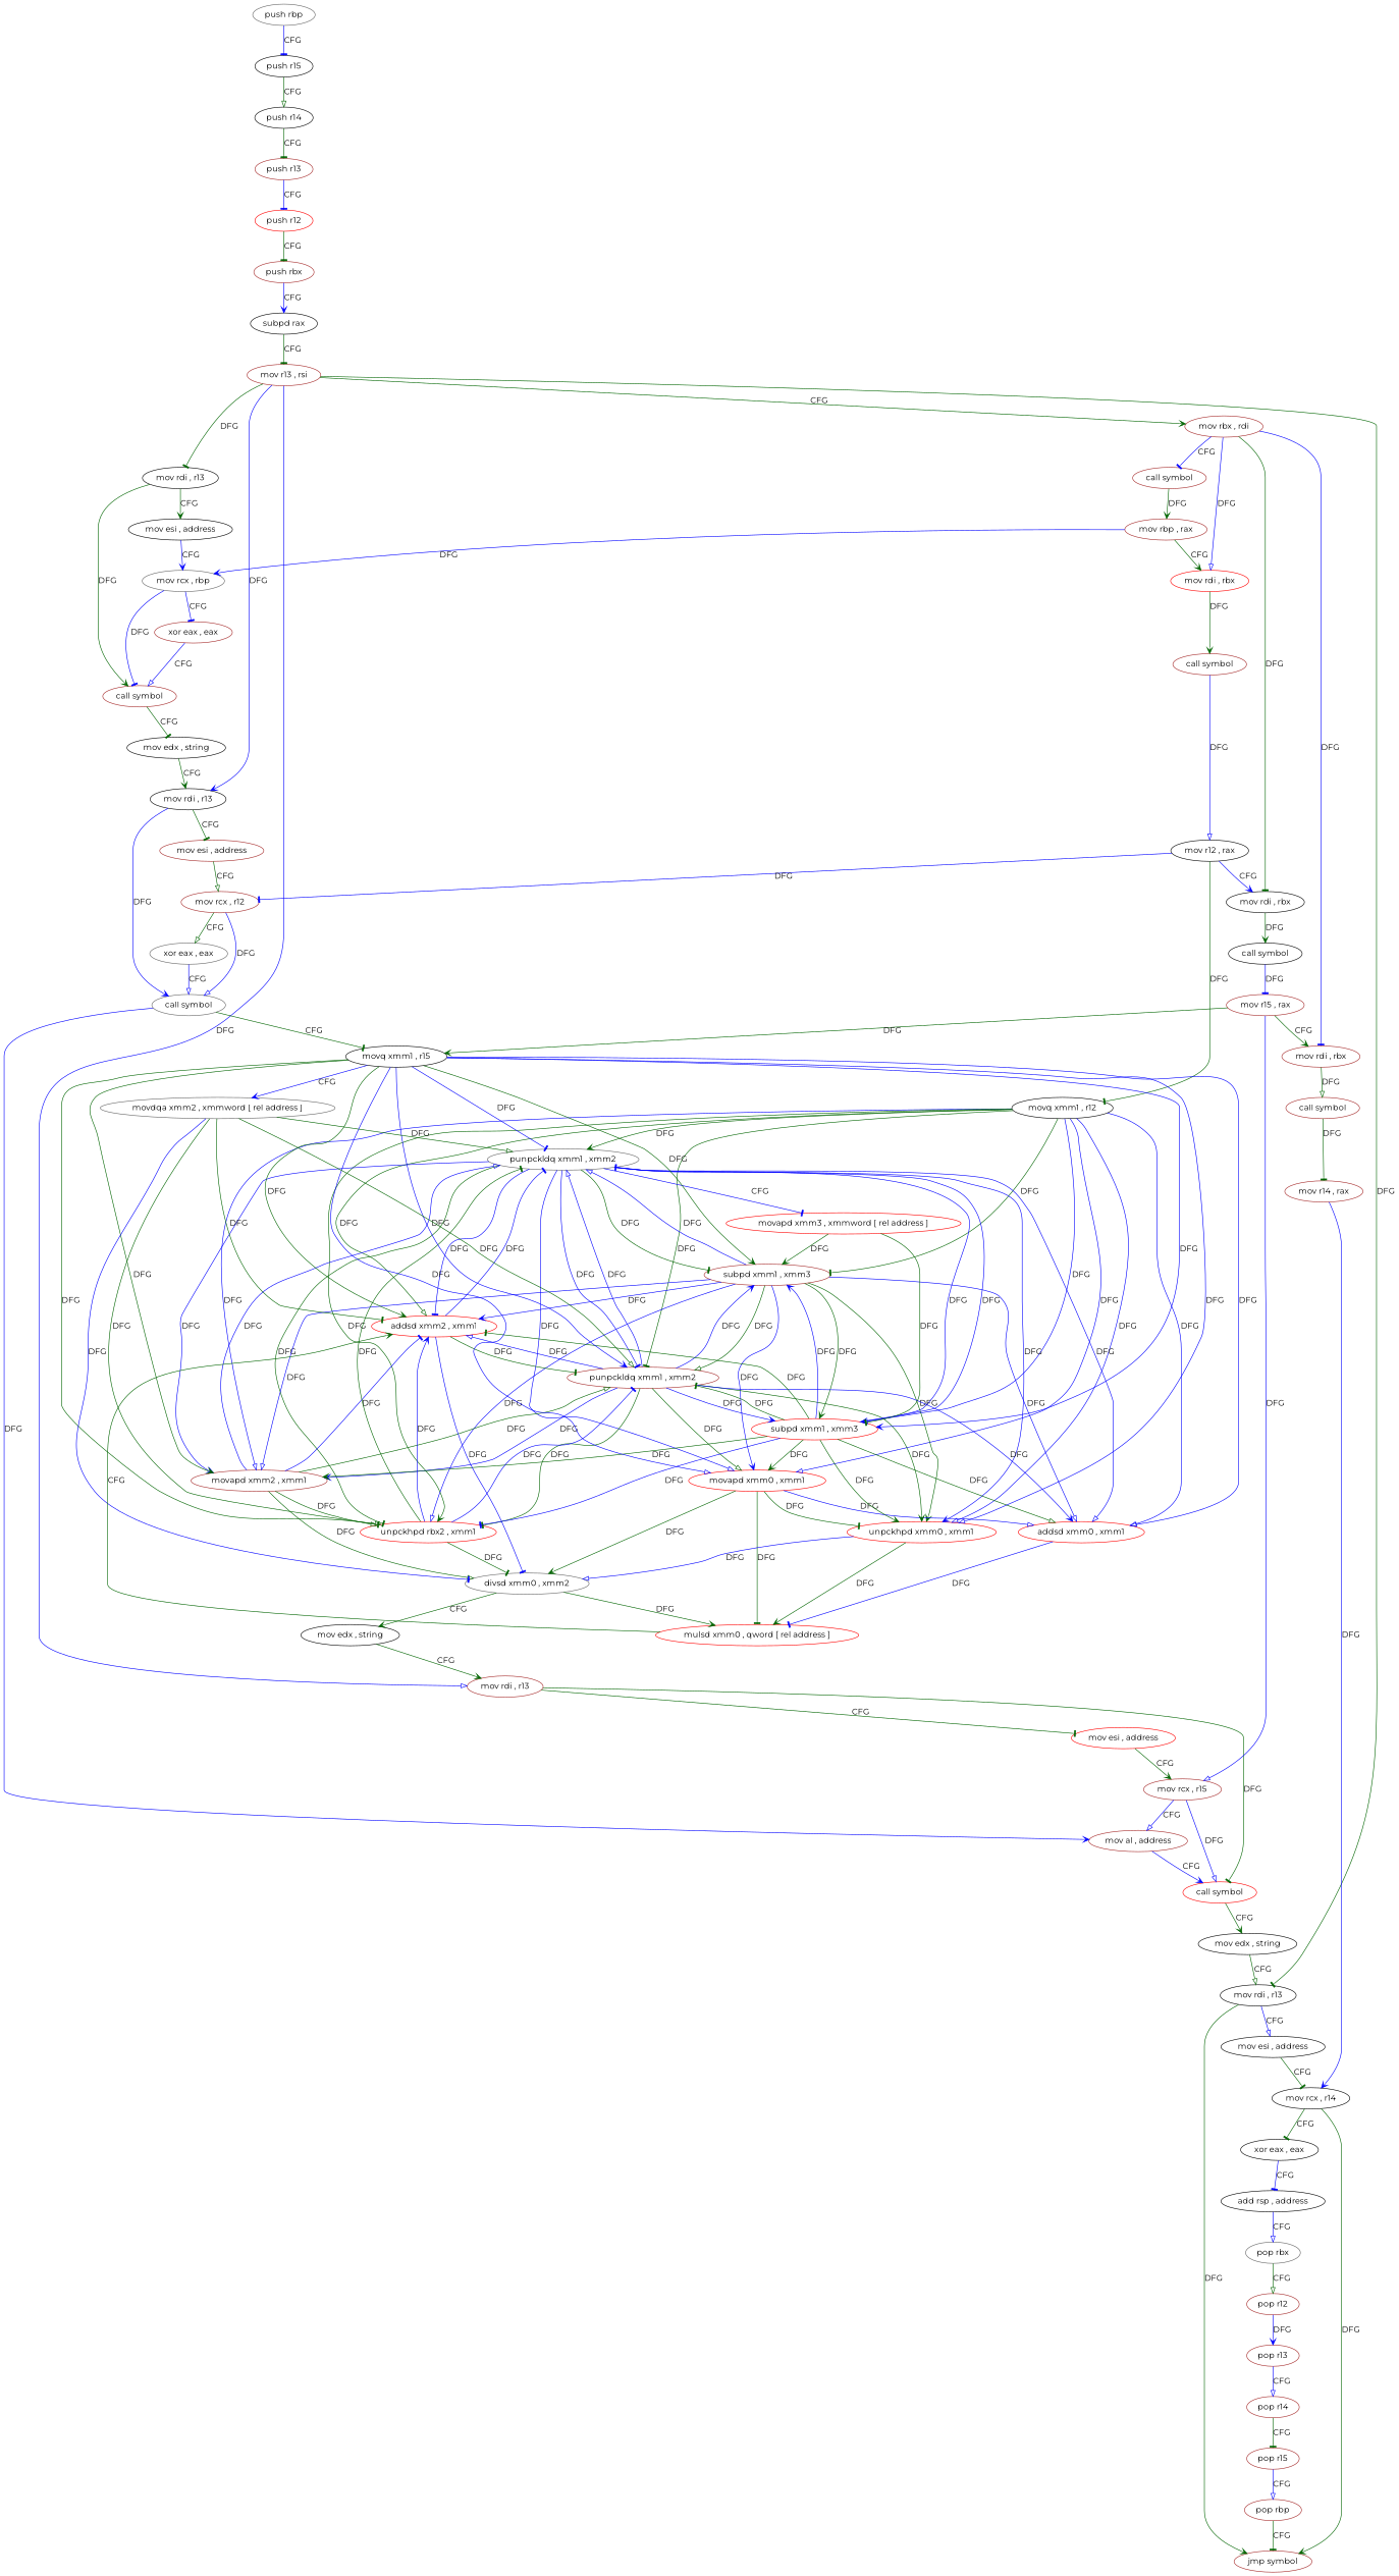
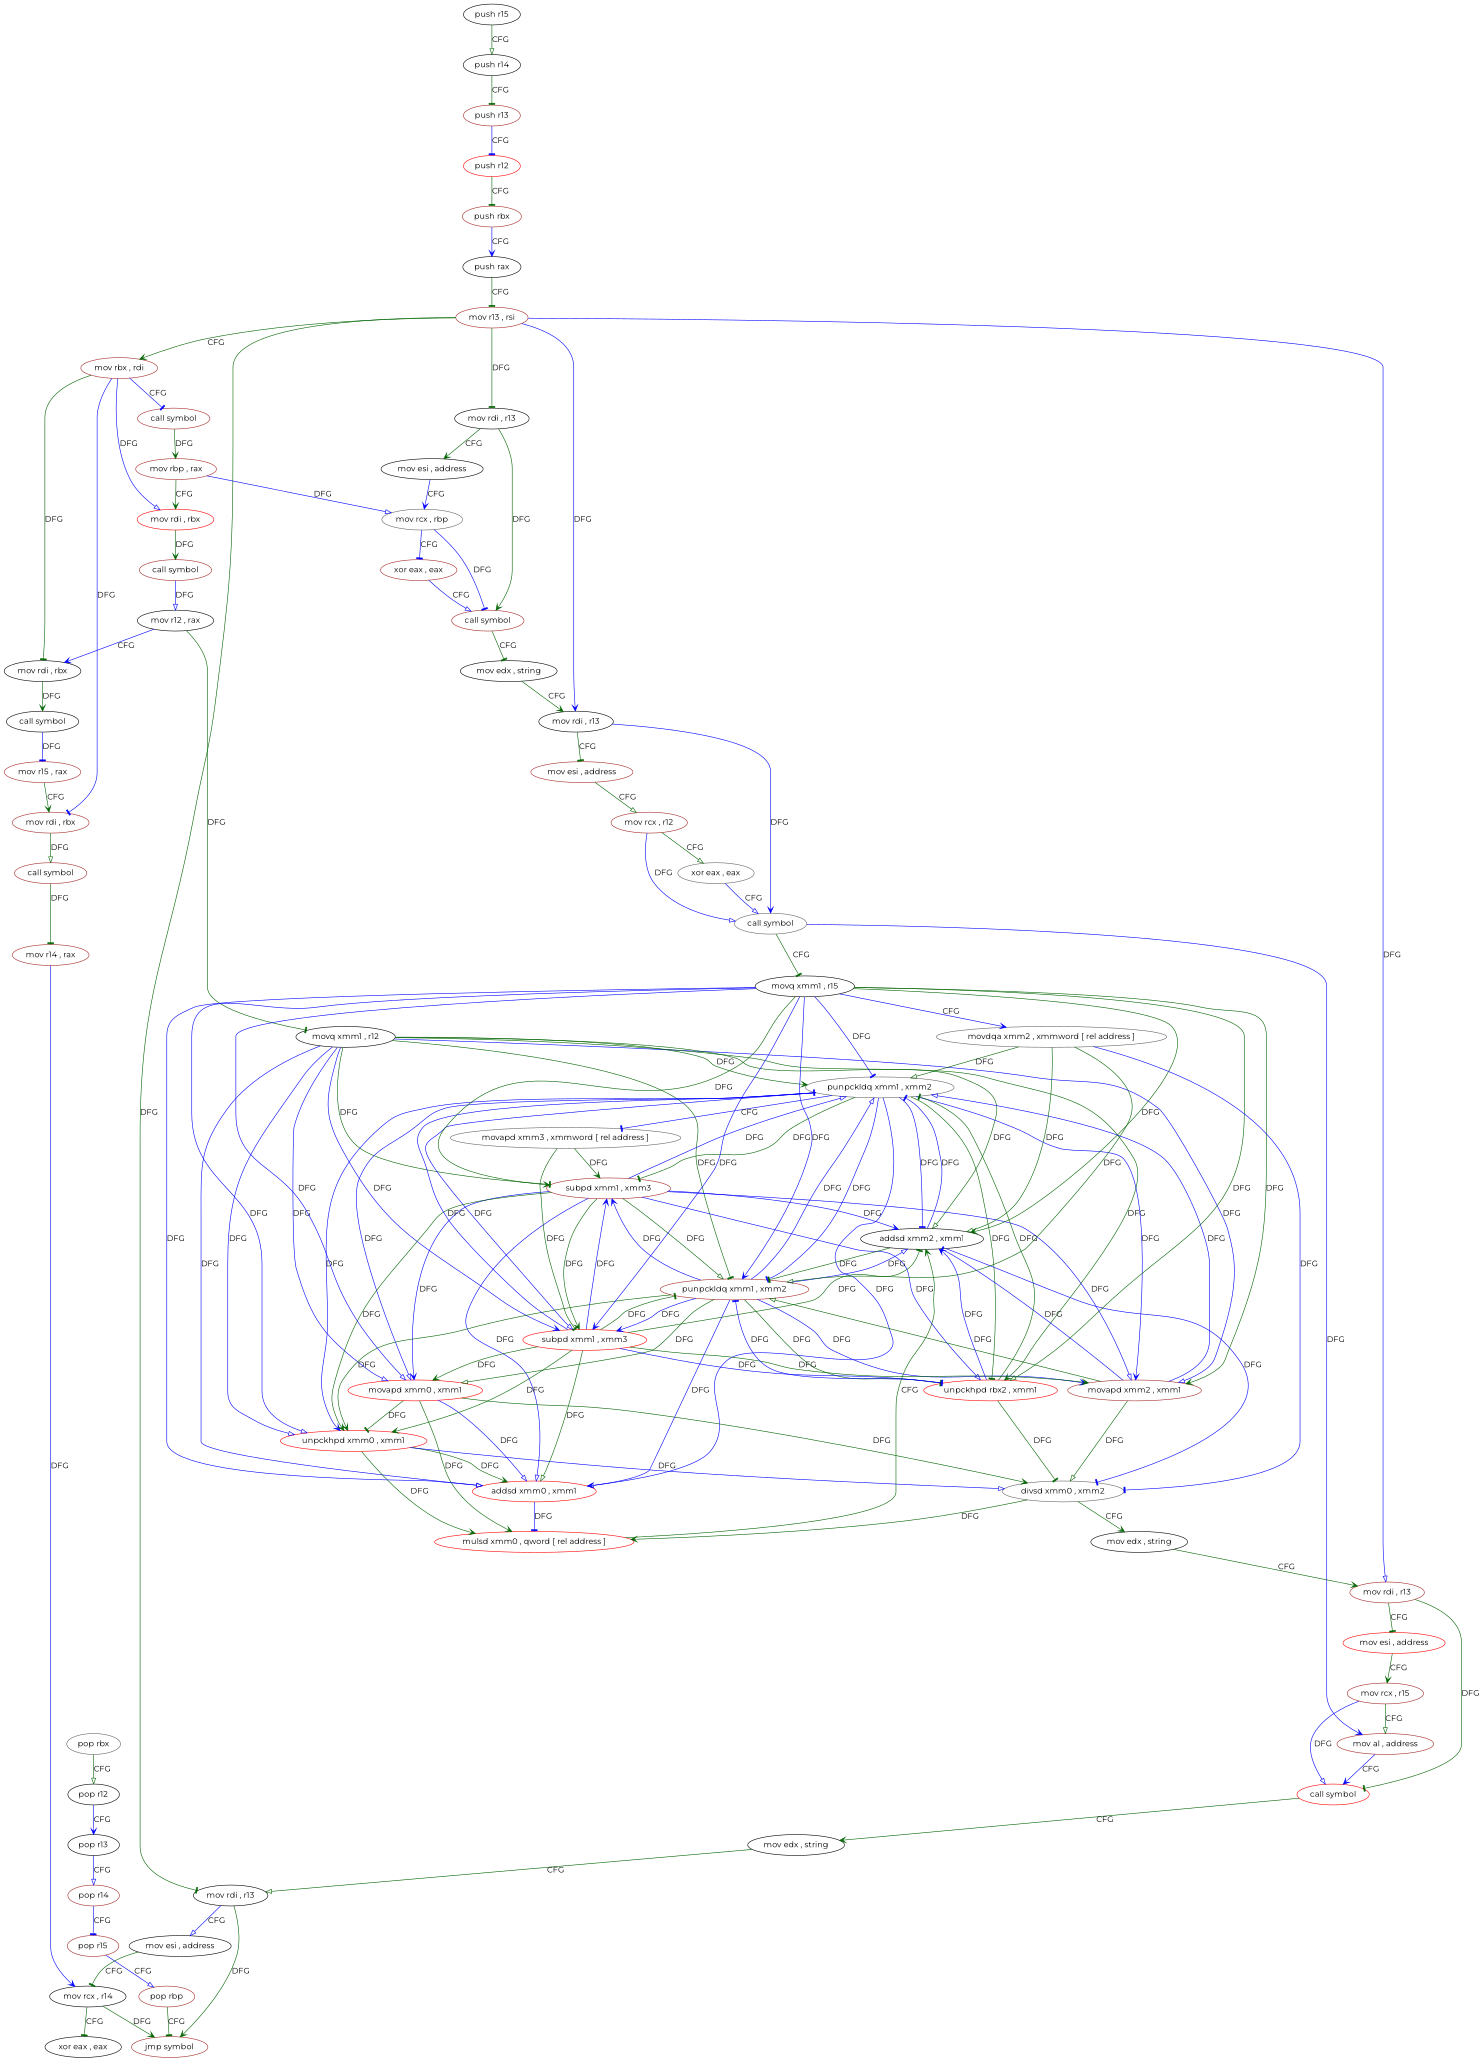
  digraph {
    fontname=Montserrat
    node [color=brown fontname=Montserrat]
    edge [arrowhead=vee color=darkgreen fontname=Montserrat]
-   n1 [color=gray40 label="push rbp"]
    n2 [color=black label="push r15"]
    n3 [color=black label="push r14"]
    n4 [label="push r13"]
    n5 [color=red label="push r12"]
    n6 [label="push rbx"]
-   n7 [color=black label="subpd rax"]
+   n7 [color=black label="push rax"]
    n8 [label="mov r13 , rsi"]
    n9 [label="mov rbx , rdi"]
    n10 [color=black label="mov rdi , r13"]
    n11 [color=black label="mov rdi , r13"]
    n12 [label="mov rdi , r13"]
    n13 [color=black label="mov rdi , r13"]
    n14 [label="call symbol"]
    n15 [color=red label="mov rdi , rbx"]
    n16 [color=black label="mov rdi , rbx"]
    n17 [label="mov rdi , rbx"]
    n18 [color=black label="mov esi , address"]
    n19 [label="call symbol"]
    n20 [label="mov esi , address"]
    n21 [color=gray40 label="call symbol"]
    n22 [color=red label="mov esi , address"]
    n23 [color=red label="call symbol"]
    n24 [color=black label="mov esi , address"]
    n25 [label="jmp symbol"]
    n26 [label="mov rbp , rax"]
    n27 [label="call symbol"]
    n28 [color=black label="call symbol"]
    n29 [label="call symbol"]
    n30 [color=gray40 label="mov rcx , rbp"]
    n31 [label="xor eax , eax"]
    n32 [color=black label="mov r12 , rax"]
    n33 [label="mov rcx , r12"]
    n34 [color=black label="movq xmm1 , r12"]
    n35 [color=gray40 label="xor eax , eax"]
    n36 [color=gray40 label="punpckldq xmm1 , xmm2"]
    n37 [label="subpd xmm1 , xmm3"]
    n38 [color=red label="movapd xmm0 , xmm1"]
    n39 [color=red label="unpckhpd xmm0 , xmm1"]
    n40 [color=red label="addsd xmm0 , xmm1"]
    n41 [label="punpckldq xmm1 , xmm2"]
    n42 [color=red label="subpd xmm1 , xmm3"]
    n43 [label="movapd xmm2 , xmm1"]
    n44 [color=red label="unpckhpd rbx2 , xmm1"]
-   n45 [color=red label="addsd xmm2 , xmm1"]
+   n45 [color=black label="addsd xmm2 , xmm1"]
    n46 [label="mov r15 , rax"]
    n47 [color=black label="movq xmm1 , r15"]
    n48 [label="mov rcx , r15"]
    n49 [color=gray40 label="movdqa xmm2 , xmmword [ rel address ]"]
    n50 [label="mov al , address"]
    n51 [label="mov r14 , rax"]
    n52 [color=black label="mov rcx , r14"]
    n53 [color=black label="xor eax , eax"]
    n54 [color=black label="mov edx , string"]
    n55 [color=gray40 label="divsd xmm0 , xmm2"]
-   n56 [color=red label="movapd xmm3 , xmmword [ rel address ]"]
+   n56 [color=gray40 label="movapd xmm3 , xmmword [ rel address ]"]
    n57 [color=red label="mulsd xmm0 , qword [ rel address ]"]
    n58 [color=black label="mov edx , string"]
    n59 [color=black label="mov edx , string"]
-   n60 [color=black label="add rsp , address"]
    n61 [color=gray40 label="pop rbx"]
-   n62 [label="pop r12"]
-   n63 [label="pop r13"]
+   n62 [color=black label="pop r12"]
+   n63 [color=black label="pop r13"]
    n64 [label="pop r14"]
    n65 [label="pop r15"]
    n66 [label="pop rbp"]
-   n1 -> n2 [arrowhead=tee color=blue label=CFG]
    n2 -> n3 [arrowhead=onormal label=CFG]
    n3 -> n4 [arrowhead=tee label=CFG]
    n4 -> n5 [arrowhead=tee color=blue label=CFG]
    n5 -> n6 [arrowhead=tee label=CFG]
    n6 -> n7 [color=blue label=CFG]
    n7 -> n8 [arrowhead=tee label=CFG]
    n8 -> n9 [label=CFG]
    n8 -> n10 [arrowhead=tee label=DFG]
    n8 -> n11 [color=blue label=DFG]
    n8 -> n12 [arrowhead=onormal color=blue label=DFG]
    n8 -> n13 [arrowhead=tee label=DFG]
    n9 -> n14 [arrowhead=tee color=blue label=CFG]
    n9 -> n15 [arrowhead=onormal color=blue label=DFG]
    n9 -> n16 [arrowhead=tee label=DFG]
    n9 -> n17 [arrowhead=tee color=blue label=DFG]
    n10 -> n18 [label=CFG]
    n10 -> n19 [label=DFG]
    n11 -> n20 [arrowhead=tee label=CFG]
    n11 -> n21 [color=blue label=DFG]
    n12 -> n22 [arrowhead=tee label=CFG]
    n12 -> n23 [arrowhead=tee label=DFG]
    n13 -> n24 [arrowhead=onormal color=blue label=CFG]
    n13 -> n25 [label=DFG]
    n14 -> n26 [label=DFG]
    n15 -> n27 [label=DFG]
    n16 -> n28 [label=DFG]
    n17 -> n29 [arrowhead=onormal label=DFG]
    n18 -> n30 [color=blue label=CFG]
    n19 -> n54 [arrowhead=tee label=CFG]
    n20 -> n33 [arrowhead=onormal label=CFG]
    n21 -> n47 [arrowhead=tee label=CFG]
    n21 -> n50 [color=blue label=DFG]
    n22 -> n48 [label=CFG]
    n23 -> n59 [label=CFG]
    n24 -> n52 [arrowhead=tee label=CFG]
    n26 -> n15 [label=CFG]
-   n26 -> n30 [color=blue label=DFG]
+   n26 -> n30 [arrowhead=onormal color=blue label=DFG]
    n27 -> n32 [arrowhead=onormal color=blue label=DFG]
    n28 -> n46 [arrowhead=tee color=blue label=DFG]
    n29 -> n51 [arrowhead=tee label=DFG]
    n30 -> n19 [arrowhead=tee color=blue label=DFG]
    n30 -> n31 [arrowhead=tee color=blue label=CFG]
    n31 -> n19 [arrowhead=onormal color=blue label=CFG]
    n32 -> n16 [color=blue label=CFG]
-   n32 -> n33 [arrowhead=tee color=blue label=DFG]
    n32 -> n34 [arrowhead=tee label=DFG]
    n33 -> n21 [arrowhead=onormal color=blue label=DFG]
    n33 -> n35 [arrowhead=onormal label=CFG]
    n34 -> n36 [label=DFG]
    n34 -> n37 [arrowhead=tee label=DFG]
    n34 -> n38 [arrowhead=onormal color=blue label=DFG]
    n34 -> n39 [arrowhead=onormal color=blue label=DFG]
    n34 -> n40 [arrowhead=onormal color=blue label=DFG]
    n34 -> n41 [arrowhead=tee label=DFG]
    n34 -> n42 [color=blue label=DFG]
    n34 -> n43 [arrowhead=onormal color=blue label=DFG]
    n34 -> n44 [label=DFG]
    n34 -> n45 [arrowhead=onormal label=DFG]
    n35 -> n21 [arrowhead=onormal color=blue label=CFG]
    n36 -> n37 [arrowhead=tee label=DFG]
    n36 -> n38 [arrowhead=onormal color=blue label=DFG]
    n36 -> n39 [color=blue label=DFG]
    n36 -> n40 [arrowhead=onormal color=blue label=DFG]
    n36 -> n41 [arrowhead=tee color=blue label=DFG]
    n36 -> n42 [arrowhead=onormal color=blue label=DFG]
    n36 -> n43 [color=blue label=DFG]
    n36 -> n44 [arrowhead=tee label=DFG]
    n36 -> n45 [arrowhead=tee color=blue label=DFG]
    n36 -> n56 [arrowhead=tee color=blue label=CFG]
    n37 -> n36 [arrowhead=onormal color=blue label=DFG]
    n37 -> n38 [color=blue label=DFG]
    n37 -> n39 [label=DFG]
    n37 -> n40 [arrowhead=onormal color=blue label=DFG]
    n37 -> n41 [arrowhead=onormal label=DFG]
    n37 -> n42 [label=DFG]
    n37 -> n43 [arrowhead=onormal color=blue label=DFG]
    n37 -> n44 [arrowhead=onormal color=blue label=DFG]
    n37 -> n45 [color=blue label=DFG]
    n38 -> n39 [arrowhead=tee label=DFG]
    n38 -> n40 [arrowhead=onormal color=blue label=DFG]
    n38 -> n55 [label=DFG]
-   n38 -> n57 [arrowhead=tee label=DFG]
+   n38 -> n57 [label=DFG]
+   n39 -> n40 [label=DFG]
    n39 -> n55 [arrowhead=onormal color=blue label=DFG]
    n39 -> n57 [label=DFG]
    n40 -> n57 [arrowhead=tee color=blue label=DFG]
    n41 -> n36 [arrowhead=onormal color=blue label=DFG]
    n41 -> n37 [color=blue label=DFG]
    n41 -> n38 [arrowhead=onormal label=DFG]
    n41 -> n39 [label=DFG]
    n41 -> n40 [color=blue label=DFG]
    n41 -> n42 [color=blue label=DFG]
    n41 -> n43 [color=blue label=DFG]
    n41 -> n44 [arrowhead=tee label=DFG]
    n41 -> n45 [arrowhead=onormal color=blue label=DFG]
    n42 -> n36 [arrowhead=tee color=blue label=DFG]
    n42 -> n37 [color=blue label=DFG]
    n42 -> n38 [label=DFG]
    n42 -> n39 [label=DFG]
    n42 -> n40 [arrowhead=onormal label=DFG]
    n42 -> n41 [arrowhead=tee label=DFG]
    n42 -> n43 [label=DFG]
    n42 -> n44 [arrowhead=tee color=blue label=DFG]
    n42 -> n45 [arrowhead=tee label=DFG]
    n43 -> n36 [arrowhead=onormal color=blue label=DFG]
    n43 -> n41 [arrowhead=onormal label=DFG]
-   n43 -> n44 [arrowhead=onormal label=DFG]
    n43 -> n45 [arrowhead=tee color=blue label=DFG]
    n43 -> n55 [arrowhead=onormal label=DFG]
    n44 -> n36 [arrowhead=tee label=DFG]
    n44 -> n41 [arrowhead=tee color=blue label=DFG]
    n44 -> n45 [color=blue label=DFG]
    n44 -> n55 [arrowhead=tee label=DFG]
    n45 -> n36 [arrowhead=tee color=blue label=DFG]
    n45 -> n41 [arrowhead=tee label=DFG]
    n45 -> n55 [arrowhead=tee color=blue label=DFG]
    n46 -> n17 [label=CFG]
-   n46 -> n47 [label=DFG]
-   n46 -> n48 [arrowhead=onormal color=blue label=DFG]
    n47 -> n36 [arrowhead=tee color=blue label=DFG]
    n47 -> n37 [label=DFG]
    n47 -> n38 [arrowhead=onormal color=blue label=DFG]
    n47 -> n39 [arrowhead=onormal color=blue label=DFG]
    n47 -> n40 [arrowhead=onormal color=blue label=DFG]
    n47 -> n41 [color=blue label=DFG]
    n47 -> n42 [color=blue label=DFG]
    n47 -> n43 [label=DFG]
    n47 -> n44 [arrowhead=onormal label=DFG]
    n47 -> n45 [label=DFG]
    n47 -> n49 [color=blue label=CFG]
    n48 -> n23 [arrowhead=onormal color=blue label=DFG]
-   n48 -> n50 [arrowhead=onormal color=blue label=CFG]
+   n48 -> n50 [arrowhead=onormal label=CFG]
    n49 -> n36 [arrowhead=onormal label=DFG]
    n49 -> n41 [arrowhead=onormal label=DFG]
-   n49 -> n44 [arrowhead=tee label=DFG]
-   n49 -> n45 [arrowhead=tee label=DFG]
+   n49 -> n45 [arrowhead=onormal label=DFG]
    n49 -> n55 [arrowhead=tee color=blue label=DFG]
    n50 -> n23 [color=blue label=CFG]
    n51 -> n52 [color=blue label=DFG]
    n52 -> n25 [label=DFG]
    n52 -> n53 [arrowhead=tee label=CFG]
-   n53 -> n60 [arrowhead=tee color=blue label=CFG]
    n54 -> n11 [label=CFG]
    n55 -> n57 [label=DFG]
    n55 -> n58 [label=CFG]
    n56 -> n37 [label=DFG]
    n56 -> n42 [arrowhead=tee label=DFG]
    n57 -> n45 [label=CFG]
    n58 -> n12 [label=CFG]
    n59 -> n13 [arrowhead=onormal label=CFG]
-   n60 -> n61 [arrowhead=onormal color=blue label=CFG]
    n61 -> n62 [arrowhead=onormal label=CFG]
-   n62 -> n63 [color=blue label=DFG]
+   n62 -> n63 [color=blue label=CFG]
    n63 -> n64 [arrowhead=onormal color=blue label=CFG]
-   n64 -> n65 [arrowhead=tee label=CFG]
+   n64 -> n65 [arrowhead=tee color=blue label=CFG]
    n65 -> n66 [arrowhead=onormal color=blue label=CFG]
    n66 -> n25 [arrowhead=tee label=CFG]
  }
